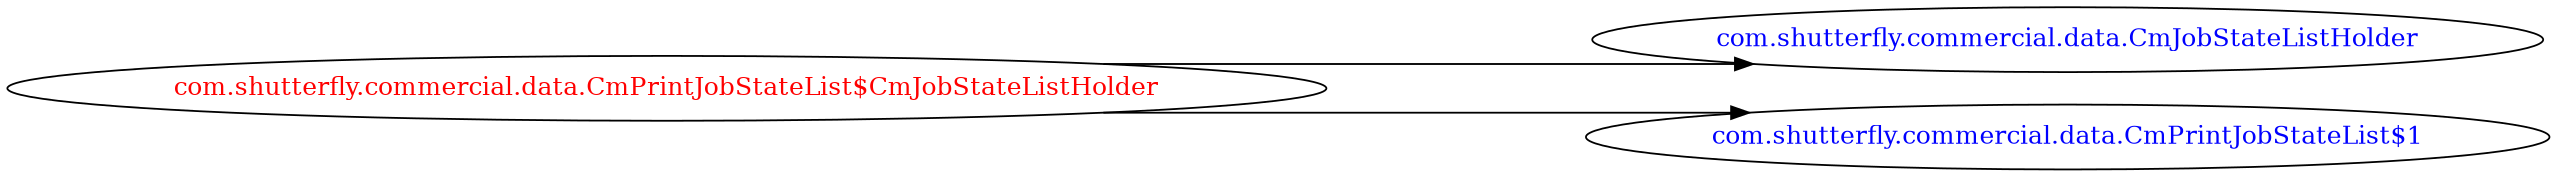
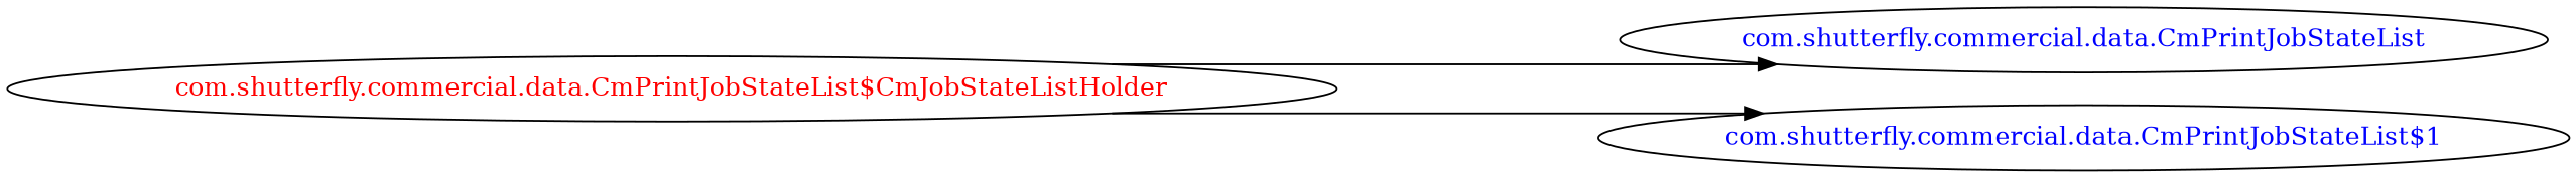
  digraph {
    concentrate=true
    rankdir=LR
    ranksep=2.0
    splines=ortho
    node [fontcolor=blue]
    "com.shutterfly.commercial.data.CmPrintJobStateList$CmJobStateListHolder" [fontcolor=red]
-   "com.shutterfly.commercial.data.CmPrintJobStateList" [label="com.shutterfly.commercial.data.CmJobStateListHolder"]
+   "com.shutterfly.commercial.data.CmPrintJobStateList"
    "com.shutterfly.commercial.data.CmPrintJobStateList$1"
    "com.shutterfly.commercial.data.CmPrintJobStateList$CmJobStateListHolder" -> "com.shutterfly.commercial.data.CmPrintJobStateList"
    "com.shutterfly.commercial.data.CmPrintJobStateList$CmJobStateListHolder" -> "com.shutterfly.commercial.data.CmPrintJobStateList$1"
  }
